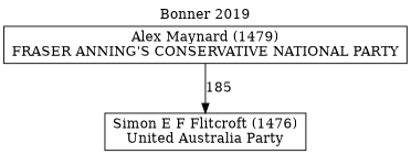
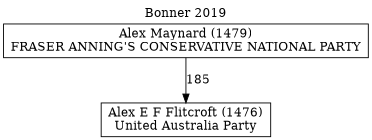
  digraph {
    label="Bonner 2019"
    labelloc=t
    mclimit=10
    node [shape=box]
-   n1 [label="Simon E F Flitcroft (1476)\nUnited Australia Party"]
+   n1 [label="Alex E F Flitcroft (1476)\nUnited Australia Party"]
    n2 [label="Alex Maynard (1479)\nFRASER ANNING'S CONSERVATIVE NATIONAL PARTY"]
    n2 -> n1 [label=185]
  }
